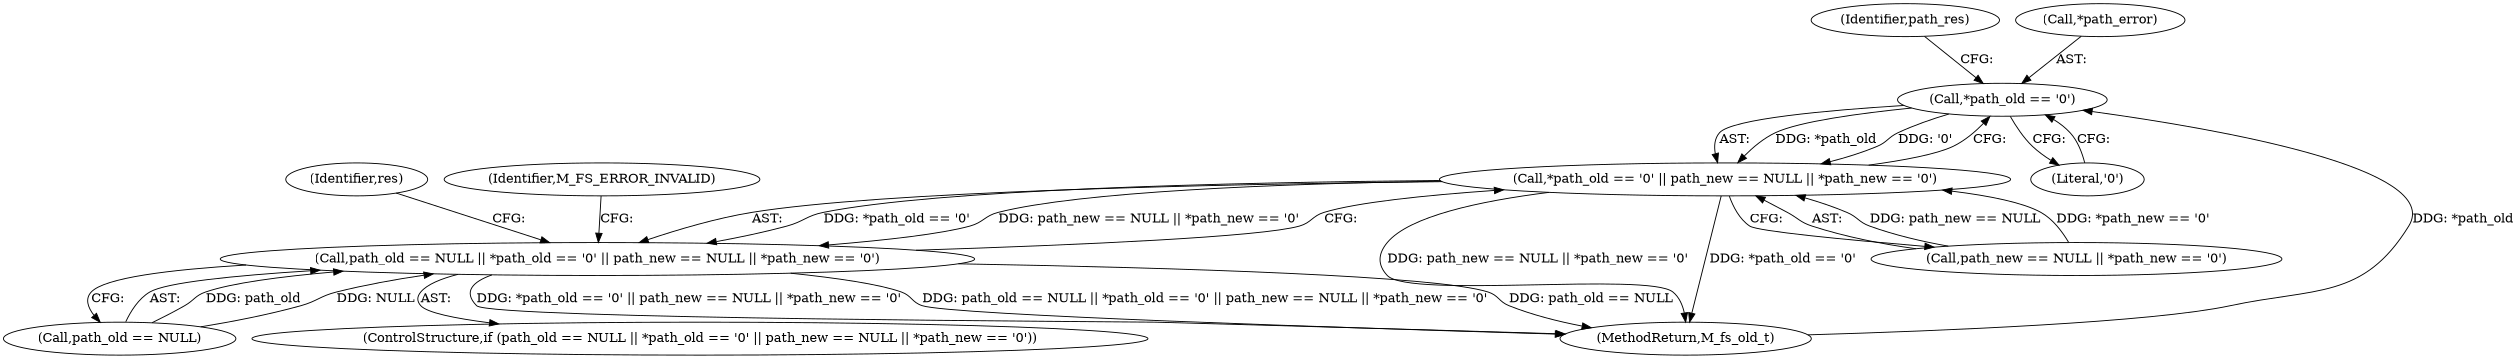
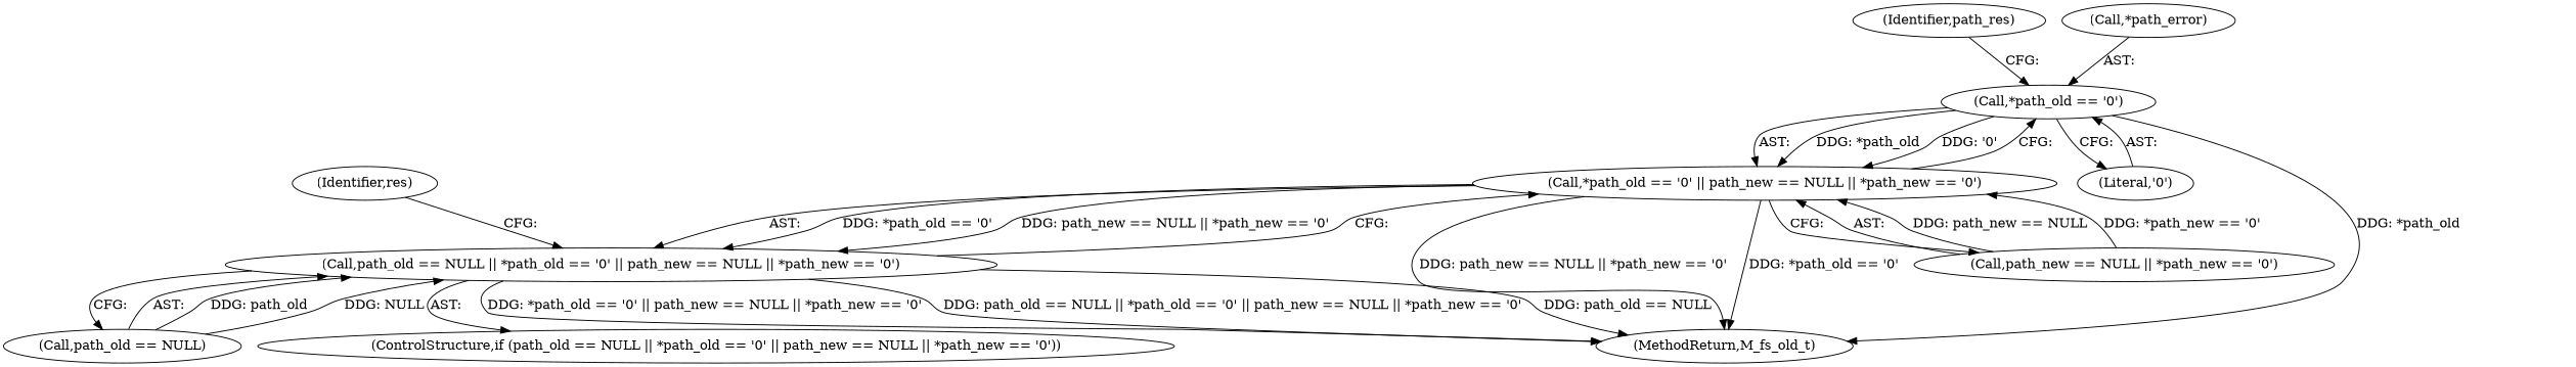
  digraph {
    n1 [label="(Call,*path_old == '\0')"]
    n2 [label="(Call,*path_old == '\0' || path_new == NULL || *path_new == '\0')"]
    n3 [label="(Literal,'\0')"]
    n4 [label="(MethodReturn,M_fs_old_t)"]
    n5 [label="(Call,path_old == NULL || *path_old == '\0' || path_new == NULL || *path_new == '\0')"]
    n6 [label="(Call,path_new == NULL || *path_new == '\0')"]
    n7 [label="(Call,path_old == NULL)"]
    n8 [label="(ControlStructure,if (path_old == NULL || *path_old == '\0' || path_new == NULL || *path_new == '\0'))"]
    n9 [label="(Identifier,path_res)"]
    n10 [label="(Identifier,res)"]
-   n11 [label="(Identifier,M_FS_ERROR_INVALID)"]
    n12 [label="(Call,*path_error)"]
    n1 -> n2 [label="AST: "]
    n1 -> n2 [label="DDG: *path_old"]
    n1 -> n2 [label="DDG: '\0'"]
    n1 -> n3 [label="CFG: "]
-   n4 -> n1 [label="DDG: *path_old"]
+   n1 -> n4 [label="DDG: *path_old"]
    n2 -> n1 [label="CFG: "]
    n2 -> n4 [label="DDG: path_new == NULL || *path_new == '\0'"]
    n2 -> n4 [label="DDG: *path_old == '\0'"]
    n2 -> n5 [label="AST: "]
    n2 -> n5 [label="DDG: *path_old == '\0'"]
    n2 -> n5 [label="DDG: path_new == NULL || *path_new == '\0'"]
    n2 -> n6 [label="CFG: "]
-   n3 -> n1 [label="CFG: "]
+   n3 -> n1 [label="AST: "]
    n5 -> n2 [label="CFG: "]
    n5 -> n4 [label="DDG: *path_old == '\0' || path_new == NULL || *path_new == '\0'"]
    n5 -> n4 [label="DDG: path_old == NULL || *path_old == '\0' || path_new == NULL || *path_new == '\0'"]
    n5 -> n4 [label="DDG: path_old == NULL"]
    n5 -> n7 [label="CFG: "]
    n5 -> n8 [label="AST: "]
    n6 -> n2 [label="AST: "]
    n6 -> n2 [label="DDG: path_new == NULL"]
    n6 -> n2 [label="DDG: *path_new == '\0'"]
    n7 -> n5 [label="AST: "]
    n7 -> n5 [label="DDG: path_old"]
    n7 -> n5 [label="DDG: NULL"]
    n9 -> n1 [label="CFG: "]
    n10 -> n5 [label="CFG: "]
-   n11 -> n5 [label="CFG: "]
    n12 -> n1 [label="AST: "]
  }
